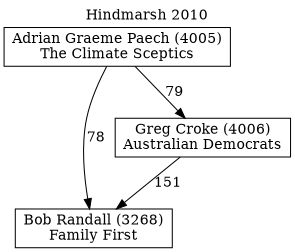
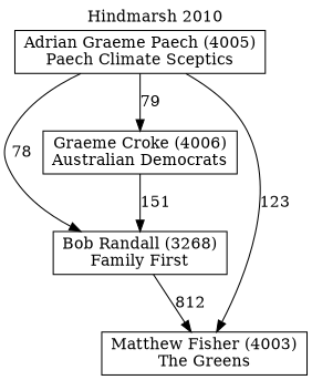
  digraph {
    label="Hindmarsh 2010"
    labelloc=t
    mclimit=10
    node [shape=box]
-   n1 [label="Adrian Graeme Paech (4005)\nThe Climate Sceptics"]
+   n1 [label="Adrian Graeme Paech (4005)\nPaech Climate Sceptics"]
    n2 [label="Bob Randall (3268)\nFamily First"]
-   n3 [label="Greg Croke (4006)\nAustralian Democrats"]
+   n3 [label="Graeme Croke (4006)\nAustralian Democrats"]
+   n4 [label="Matthew Fisher (4003)\nThe Greens"]
    n1 -> n2 [label=78]
    n1 -> n3 [label=79]
+   n1 -> n4 [label=123]
+   n2 -> n4 [label=812]
    n3 -> n2 [label=151]
  }
